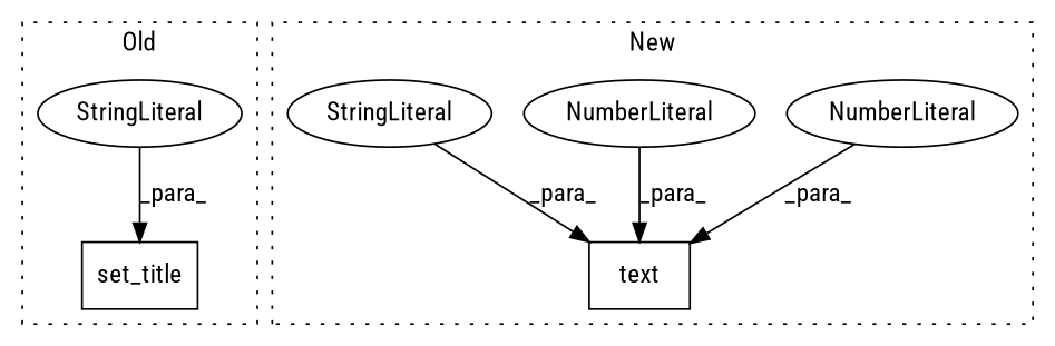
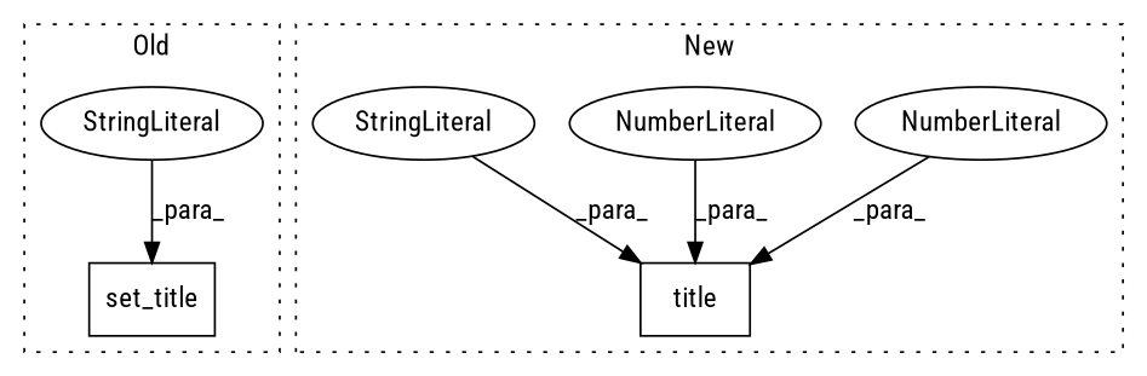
  digraph {
    fontname="Roboto Condensed"
    node [a=32 l=3 shape=ellipse fontname="Roboto Condensed"]
    edge [fontname="Roboto Condensed"]
    n1 [l="10,1" label=set_title s="6340,6359" shape=box]
    n2 [a=45 l=9 label=StringLiteral s=6350]
-   n3 [l="5,1" label=text s="6296,6343" shape=box]
+   n3 [l="5,1" label=title s="6296,6343" shape=box]
    n4 [a=34 label=NumberLiteral s=6301]
    n5 [a=34 label=NumberLiteral s=6305]
    n6 [a=45 l=8 label=StringLiteral s=6335]
    subgraph cluster_1 {
      label=Old
      style=dotted
      n1
      n2
    }
    subgraph cluster_2 {
      label=New
      style=dotted
      n3
      n4
      n5
      n6
    }
    n2 -> n1 [label=_para_]
    n4 -> n3 [label=_para_]
    n5 -> n3 [label=_para_]
    n6 -> n3 [label=_para_]
  }
